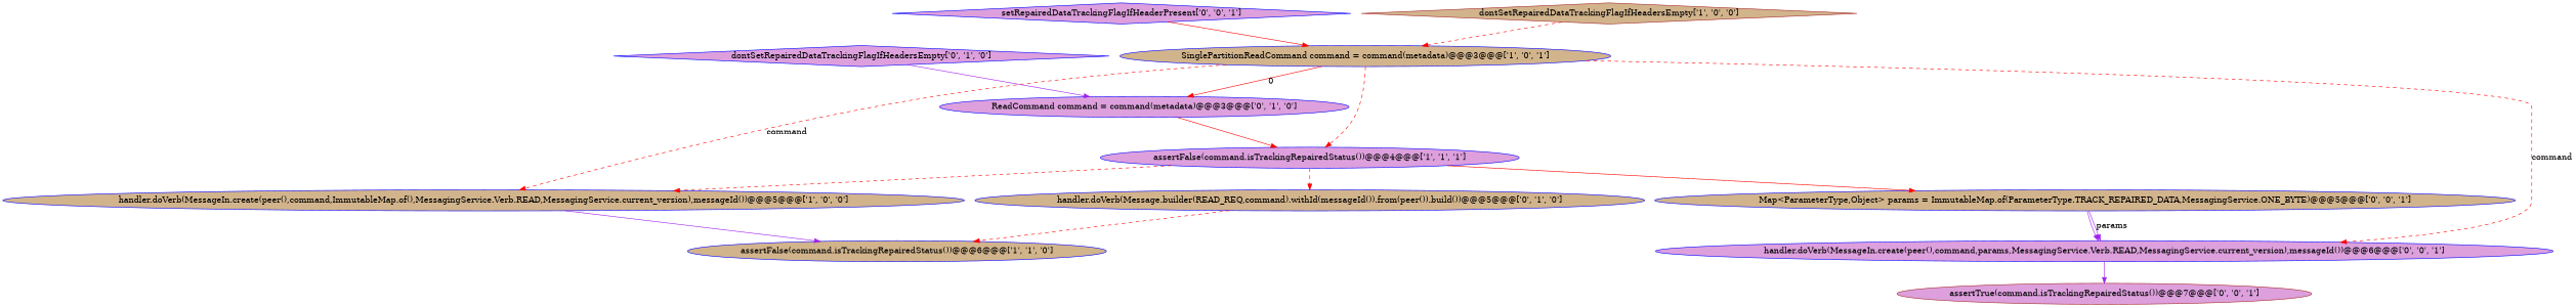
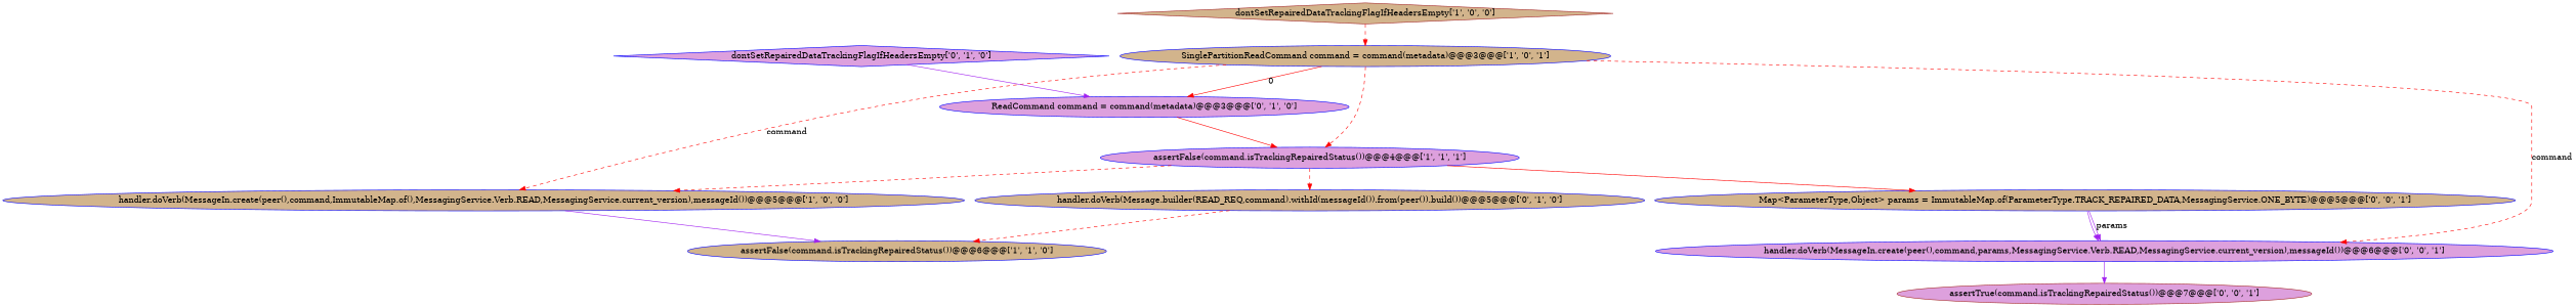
  digraph {
    node [fillcolor=tan shape=ellipse style=filled color=blue]
    edge [style=solid color=red]
    n1 [label="handler.doVerb(MessageIn.create(peer(),command,ImmutableMap.of(),MessagingService.Verb.READ,MessagingService.current_version),messageId())@@@5@@@['1', '0', '0']"]
    n2 [label="assertFalse(command.isTrackingRepairedStatus())@@@6@@@['1', '1', '0']"]
-   n3 [fillcolor=plum label="setRepairedDataTrackingFlagIfHeaderPresent['0', '0', '1']" shape=diamond]
    n4 [label="SinglePartitionReadCommand command = command(metadata)@@@3@@@['1', '0', '1']"]
    n5 [fillcolor=plum label="assertTrue(command.isTrackingRepairedStatus())@@@7@@@['0', '0', '1']" color=brown]
    n6 [fillcolor=plum label="handler.doVerb(MessageIn.create(peer(),command,params,MessagingService.Verb.READ,MessagingService.current_version),messageId())@@@6@@@['0', '0', '1']"]
    n7 [fillcolor=plum label="assertFalse(command.isTrackingRepairedStatus())@@@4@@@['1', '1', '1']"]
    n8 [fillcolor=plum label="ReadCommand command = command(metadata)@@@3@@@['0', '1', '0']"]
    n9 [label="dontSetRepairedDataTrackingFlagIfHeadersEmpty['1', '0', '0']" shape=diamond color=brown]
    n10 [label="Map<ParameterType,Object> params = ImmutableMap.of(ParameterType.TRACK_REPAIRED_DATA,MessagingService.ONE_BYTE)@@@5@@@['0', '0', '1']"]
    n11 [label="handler.doVerb(Message.builder(READ_REQ,command).withId(messageId()).from(peer()).build())@@@5@@@['0', '1', '0']"]
    n12 [fillcolor=plum label="dontSetRepairedDataTrackingFlagIfHeadersEmpty['0', '1', '0']" shape=diamond]
    n1 -> n2 [color=purple]
-   n3 -> n4
    n4 -> n1 [label=command style=dashed]
    n4 -> n6 [label=command style=dashed]
    n4 -> n7 [style=dashed]
    n4 -> n8 [label=0]
    n6 -> n5 [color=purple]
    n7 -> n1 [style=dashed]
    n7 -> n10
    n7 -> n11 [style=dashed]
    n8 -> n7
    n9 -> n4 [style=dashed]
    n10 -> n6 [label=params color=purple]
    n10 -> n6 [color=purple]
    n11 -> n2 [style=dashed]
    n12 -> n8 [color=purple]
  }
